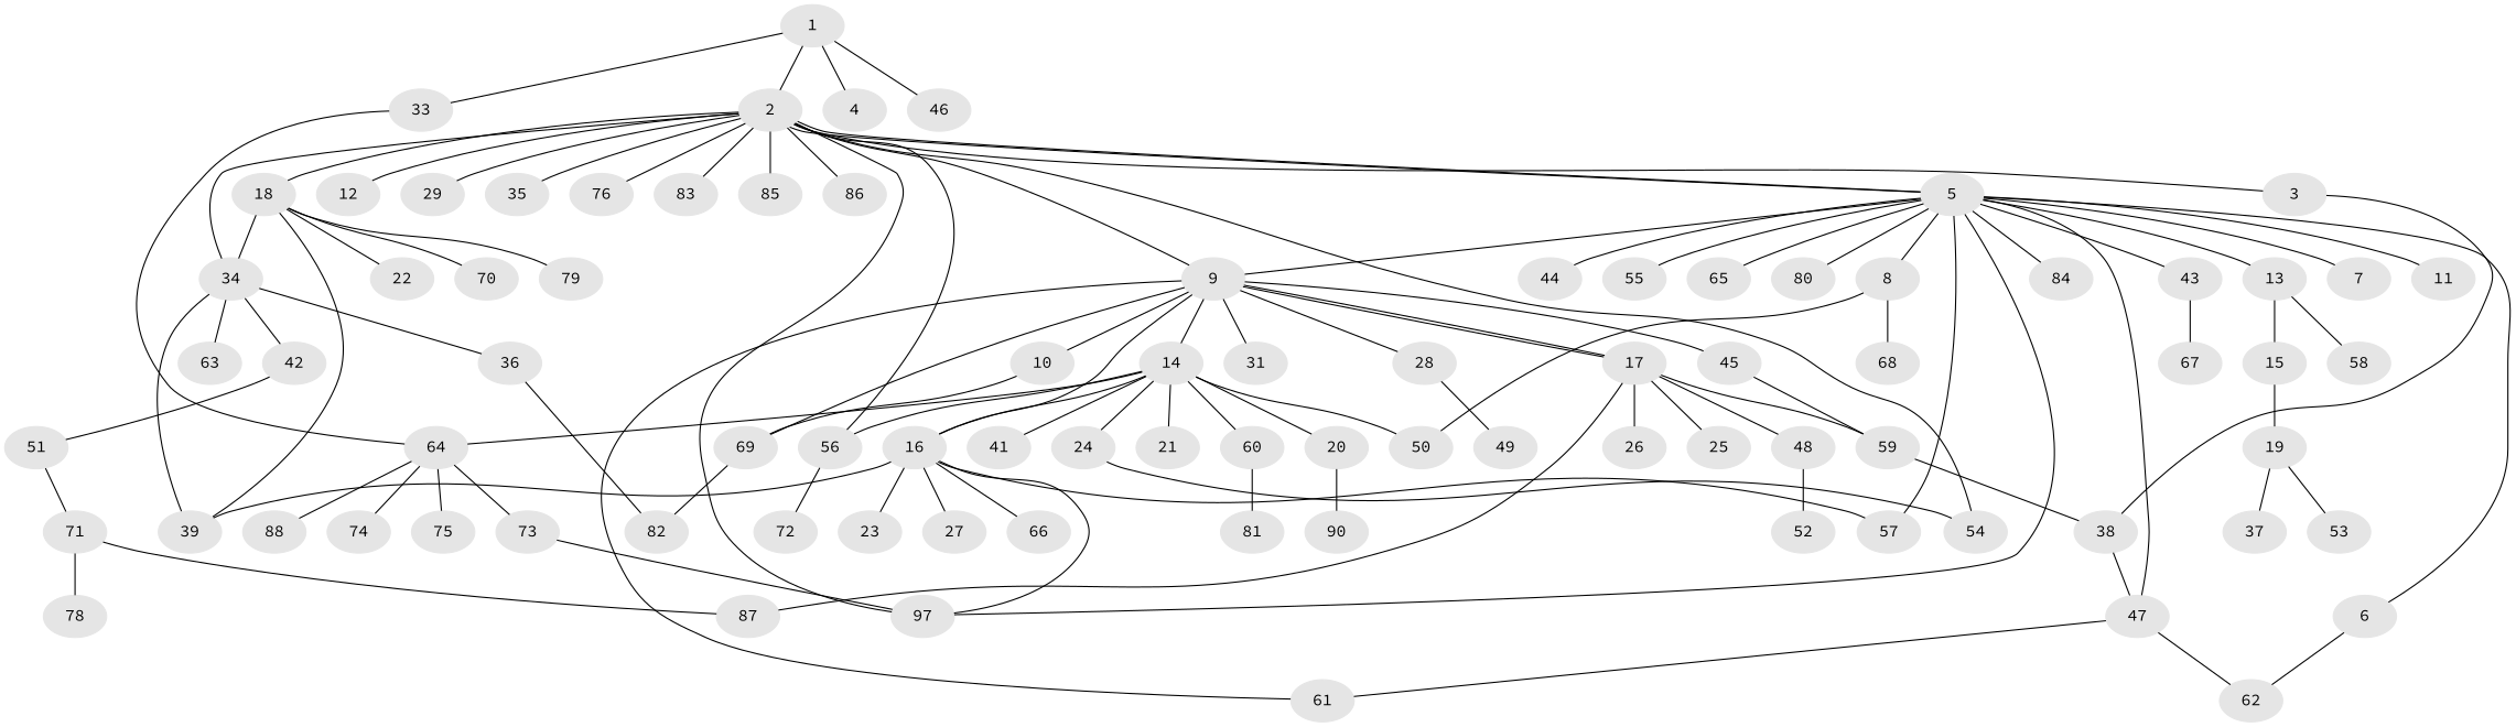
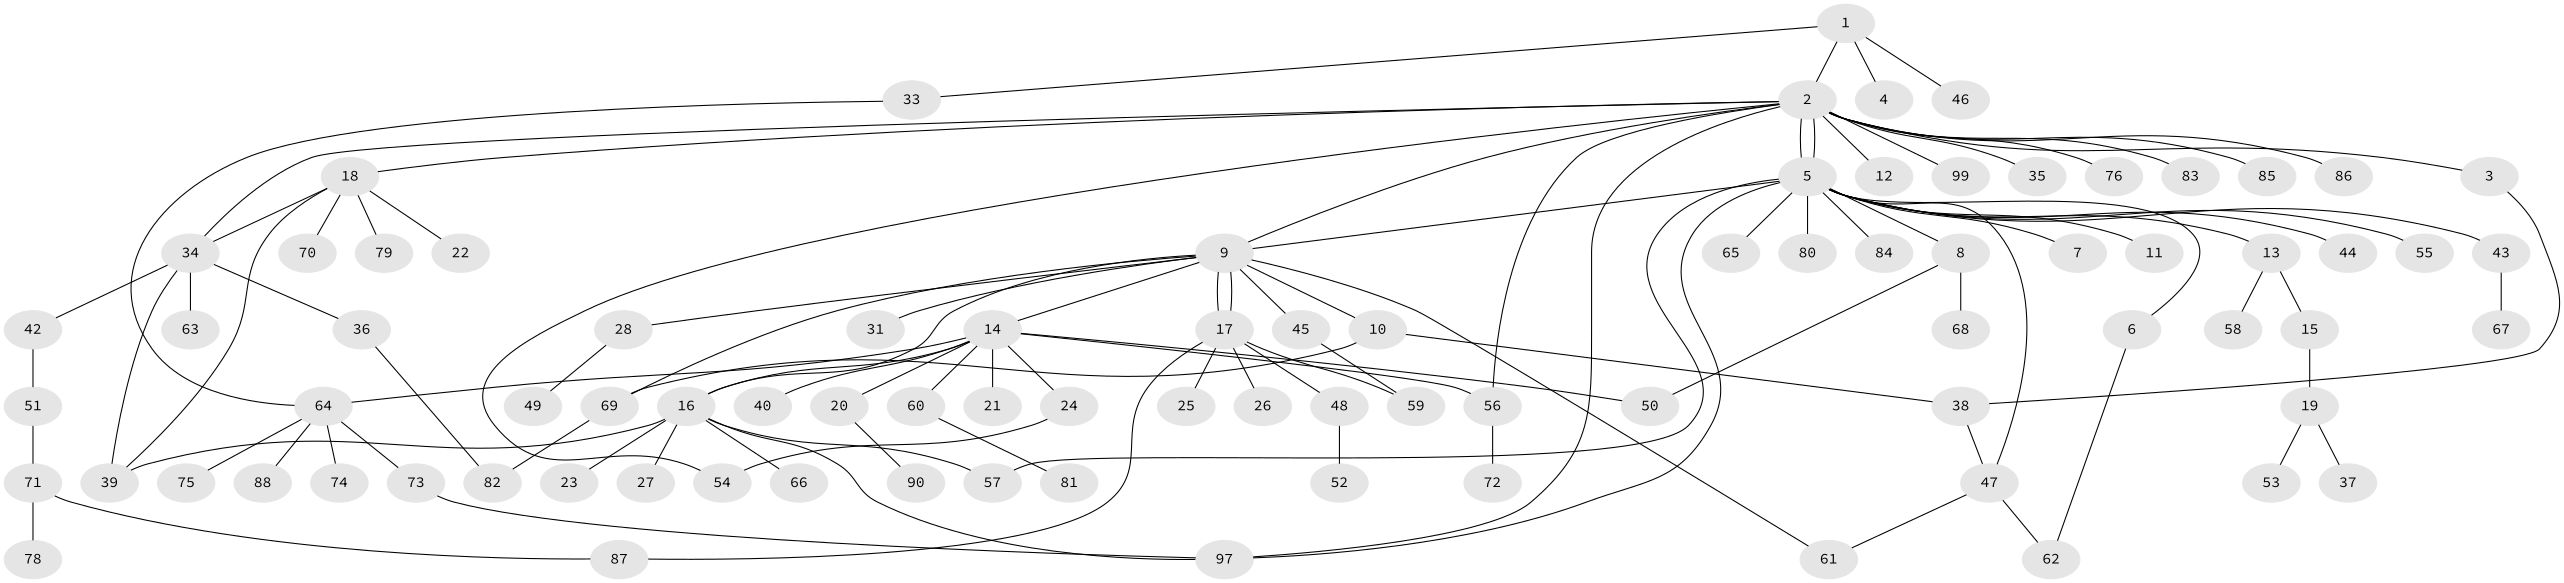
  graph {
    fontname="Source Code Pro"
    node [color=gray90 fontname="Source Code Pro" style=filled]
    edge [fontname="Source Code Pro"]
    1
    2
    4
    33
    46
    3
    5
    9
    12
    18
-   29
+   29 [label=99]
    34
    35
    54
    56
    76
    n17 [label=97]
    83
    85
    86
    64
    38
    6
    7
    8
    11
    13
    43
    44
    47
    55
    57
    65
    80
    84
    10
    14
    16
    17
    28
    31
    45
    61
    69
    39
    22
    70
    79
    36
    42
    63
    72
    62
    50
    68
    15
    58
    67
    20
    21
    24
-   41
+   41 [label=40]
    60
    23
    27
    66
    25
    26
    48
    59
    87
    49
    82
    19
    n75 [label=90]
    81
    73
    74
    75
    88
    37
    53
    52
    51
    71
    78
    1 -- 2
    1 -- 4
    1 -- 33
    1 -- 46
    2 -- 3
    2 -- 5
    2 -- 5
    2 -- 9
    2 -- 12
    2 -- 18
    2 -- 29
    2 -- 34
    2 -- 35
    2 -- 54
    2 -- 56
    2 -- 76
    2 -- n17
    2 -- 83
    2 -- 85
    2 -- 86
    33 -- 64
    3 -- 38
    5 -- 9
    5 -- n17
    5 -- 6
    5 -- 7
    5 -- 8
    5 -- 11
    5 -- 13
    5 -- 43
    5 -- 44
    5 -- 47
    5 -- 55
    5 -- 57
    5 -- 65
    5 -- 80
    5 -- 84
    9 -- 10
    9 -- 14
    9 -- 16
    9 -- 17
    9 -- 17
    9 -- 28
    9 -- 31
    9 -- 45
    9 -- 61
    9 -- 69
    18 -- 34
    18 -- 39
    18 -- 22
    18 -- 70
    18 -- 79
    34 -- 39
    34 -- 36
    34 -- 42
    34 -- 63
    56 -- 72
    64 -- 73
    64 -- 74
    64 -- 75
    64 -- 88
    38 -- 47
    6 -- 62
    8 -- 50
    8 -- 68
    13 -- 15
    13 -- 58
    43 -- 67
    47 -- 61
    47 -- 62
-   59 -- 38
+   10 -- 38
    10 -- 69
    14 -- 56
    14 -- 64
    14 -- 16
    14 -- 50
    14 -- 20
    14 -- 21
    14 -- 24
    14 -- 41
    14 -- 60
    16 -- n17
    16 -- 57
    16 -- 39
    16 -- 23
    16 -- 27
    16 -- 66
    17 -- 25
    17 -- 26
    17 -- 48
    17 -- 59
    17 -- 87
    28 -- 49
    45 -- 59
    69 -- 82
    36 -- 82
    42 -- 51
    15 -- 19
    20 -- n75
    24 -- 54
    60 -- 81
    48 -- 52
    19 -- 37
    19 -- 53
    73 -- n17
    51 -- 71
    71 -- 87
    71 -- 78
  }
